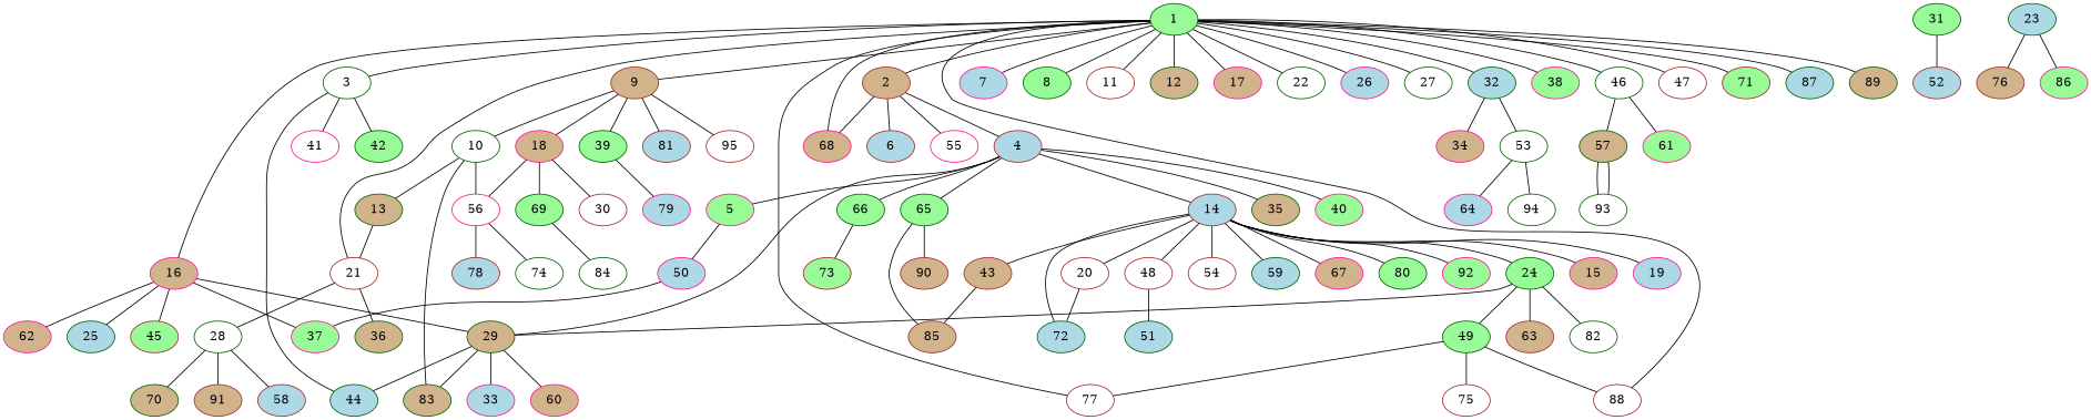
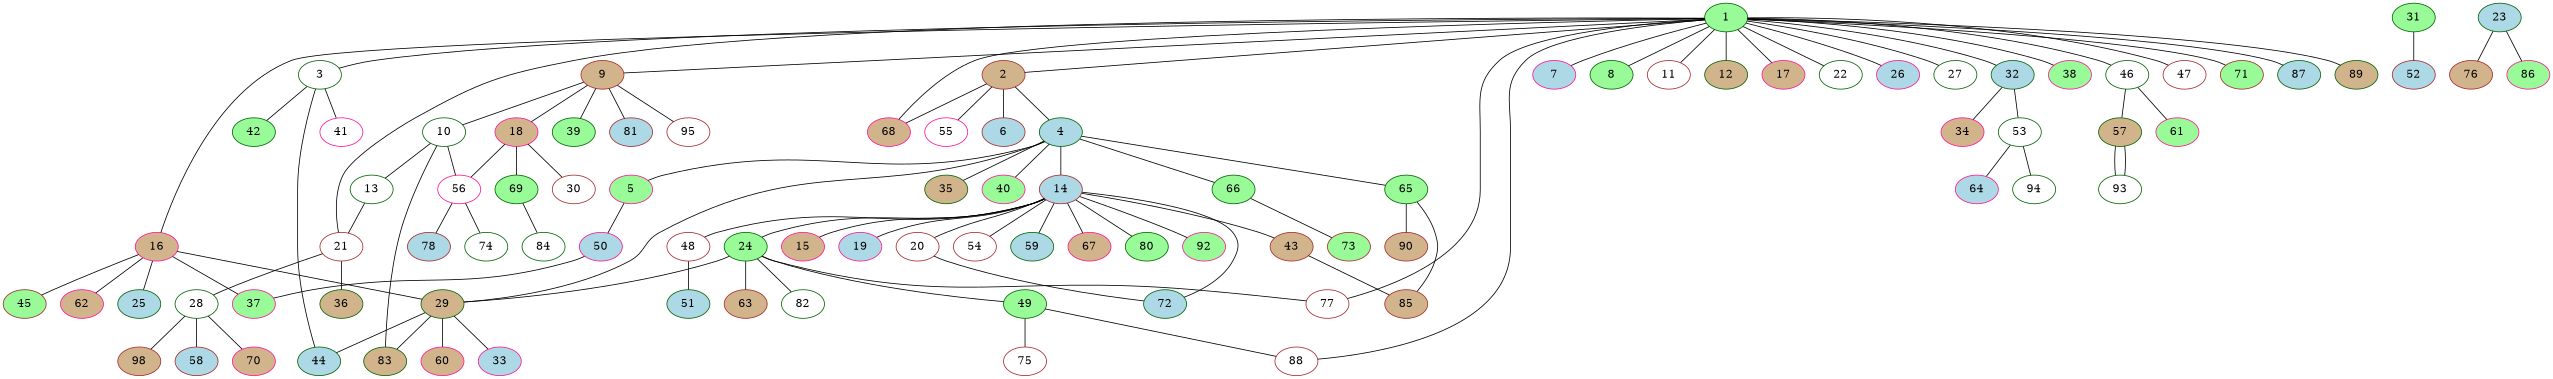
  graph {
    node [color=darkgreen fillcolor=tan style=filled]
    1 [fillcolor=palegreen]
    2 [color=brown]
    3 [fillcolor=white]
    7 [color=deeppink fillcolor=lightblue]
    8 [fillcolor=palegreen]
    9 [color=brown]
    11 [color=brown fillcolor=white]
    12
    16 [color=deeppink]
    17 [color=deeppink]
    21 [color=brown fillcolor=white]
    22 [fillcolor=white]
    26 [color=deeppink fillcolor=lightblue]
    27 [fillcolor=white]
    32 [fillcolor=lightblue]
    38 [color=deeppink fillcolor=palegreen]
    46 [fillcolor=white]
    47 [color=brown fillcolor=white]
    68 [color=deeppink]
    71 [color=brown fillcolor=palegreen]
    77 [color=brown fillcolor=white]
    87 [fillcolor=lightblue]
    88 [color=brown fillcolor=white]
    89
-   4 [color=brown fillcolor=lightblue]
+   4 [fillcolor=lightblue]
    6 [color=brown fillcolor=lightblue]
    55 [color=deeppink fillcolor=white]
    41 [color=deeppink fillcolor=white]
    42 [fillcolor=palegreen]
    44 [fillcolor=lightblue]
    10 [fillcolor=white]
    18 [color=deeppink]
    39 [fillcolor=palegreen]
    81 [color=brown fillcolor=lightblue]
    95 [color=brown fillcolor=white]
    29
    37 [color=deeppink fillcolor=palegreen]
    25 [fillcolor=lightblue]
    45 [color=brown fillcolor=palegreen]
    62 [color=deeppink]
    28 [fillcolor=white]
    36
    31 [fillcolor=palegreen]
    52 [color=brown fillcolor=lightblue]
    34 [color=deeppink]
    53 [fillcolor=white]
    57
    61 [color=deeppink fillcolor=palegreen]
    5 [color=deeppink fillcolor=palegreen]
    14 [color=brown fillcolor=lightblue]
    35
    40 [color=deeppink fillcolor=palegreen]
    65 [fillcolor=palegreen]
    66 [fillcolor=palegreen]
    50 [color=deeppink fillcolor=lightblue]
    15 [color=deeppink]
    19 [color=deeppink fillcolor=lightblue]
    20 [color=brown fillcolor=white]
    24 [fillcolor=palegreen]
    43 [color=brown]
    48 [color=brown fillcolor=white]
    54 [color=brown fillcolor=white]
    59 [fillcolor=lightblue]
    67 [color=deeppink]
    72 [fillcolor=lightblue]
    80 [fillcolor=palegreen]
    92 [color=deeppink fillcolor=palegreen]
    23 [fillcolor=lightblue]
    76 [color=brown]
    86 [color=deeppink fillcolor=palegreen]
    83
    33 [color=deeppink fillcolor=lightblue]
    60 [color=deeppink]
    85 [color=brown]
    90 [color=brown]
    73 [color=brown fillcolor=palegreen]
-   13
+   13 [fillcolor=white]
    56 [color=deeppink fillcolor=white]
    30 [color=brown fillcolor=white]
    69 [fillcolor=palegreen]
-   79 [color=deeppink fillcolor=lightblue]
    74 [fillcolor=white]
    78 [color=brown fillcolor=lightblue]
    49 [fillcolor=palegreen]
    63 [color=brown]
    82 [fillcolor=white]
    51 [fillcolor=lightblue]
    84 [fillcolor=white]
    58 [color=brown fillcolor=lightblue]
-   70
-   91 [color=brown]
+   70 [color=deeppink]
+   91 [color=brown label=98]
    75 [color=brown fillcolor=white]
    64 [color=deeppink fillcolor=lightblue]
    94 [fillcolor=white]
    93 [fillcolor=white]
    1 -- 2
    1 -- 3
    1 -- 7
    1 -- 8
    1 -- 9
    1 -- 11
    1 -- 12
    1 -- 16
    1 -- 17
    1 -- 21
    1 -- 22
    1 -- 26
    1 -- 27
    1 -- 32
    1 -- 38
    1 -- 46
    1 -- 47
    1 -- 68
    1 -- 71
    1 -- 77
    1 -- 87
    1 -- 88
    1 -- 89
    2 -- 68
    2 -- 4
    2 -- 6
    2 -- 55
    3 -- 41
    3 -- 42
    3 -- 44
    9 -- 10
    9 -- 18
    9 -- 39
    9 -- 81
    9 -- 95
    16 -- 29
    16 -- 37
    16 -- 25
    16 -- 45
    16 -- 62
    21 -- 28
    21 -- 36
    32 -- 34
    32 -- 53
    46 -- 57
    46 -- 61
    4 -- 29
    4 -- 5
    4 -- 14
    4 -- 35
    4 -- 40
    4 -- 65
    4 -- 66
    10 -- 83
    10 -- 13
    10 -- 56
    18 -- 56
    18 -- 30
    18 -- 69
-   39 -- 79
    29 -- 44
    29 -- 83
    29 -- 33
    29 -- 60
    28 -- 58
    28 -- 70
    28 -- 91
    31 -- 52
    53 -- 64
    53 -- 94
    57 -- 93
    57 -- 93
    5 -- 50
    14 -- 15
    14 -- 19
    14 -- 20
    14 -- 24
    14 -- 43
    14 -- 48
    14 -- 54
    14 -- 59
    14 -- 67
    14 -- 72
    14 -- 80
    14 -- 92
    65 -- 85
    65 -- 90
    66 -- 73
    50 -- 37
    20 -- 72
-   49 -- 77
+   24 -- 77
    24 -- 29
    24 -- 49
    24 -- 63
    24 -- 82
    43 -- 85
    48 -- 51
    23 -- 76
    23 -- 86
    13 -- 21
    56 -- 74
    56 -- 78
    69 -- 84
    49 -- 88
    49 -- 75
  }
